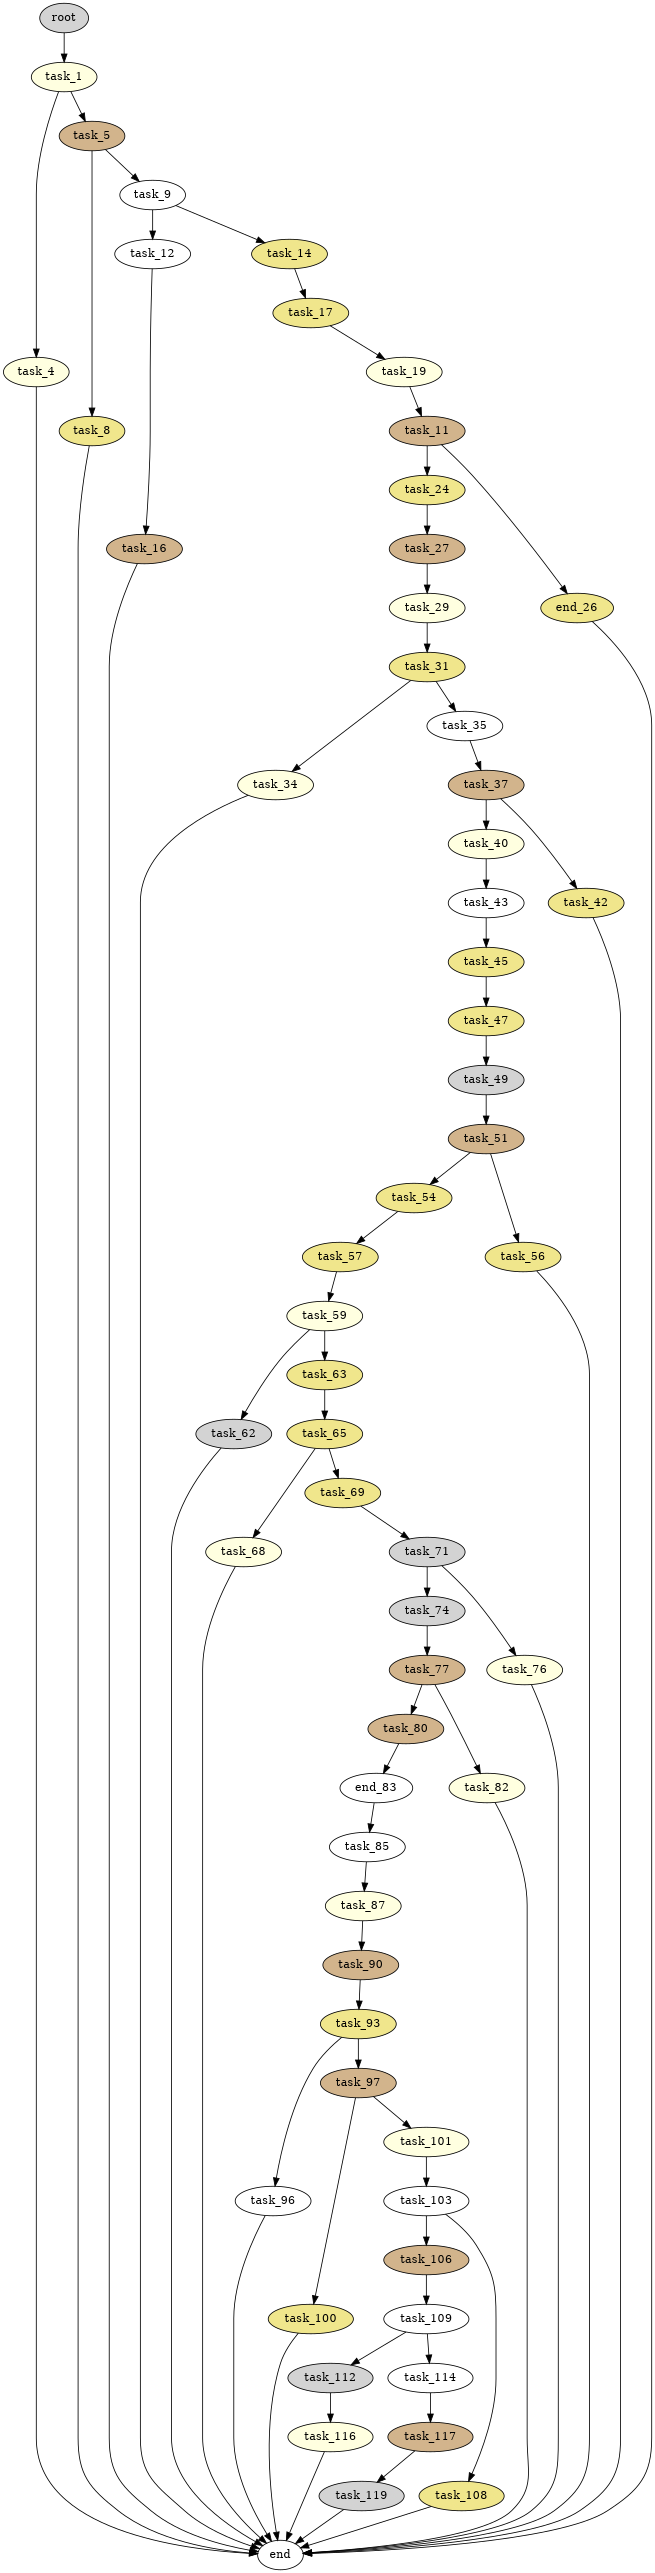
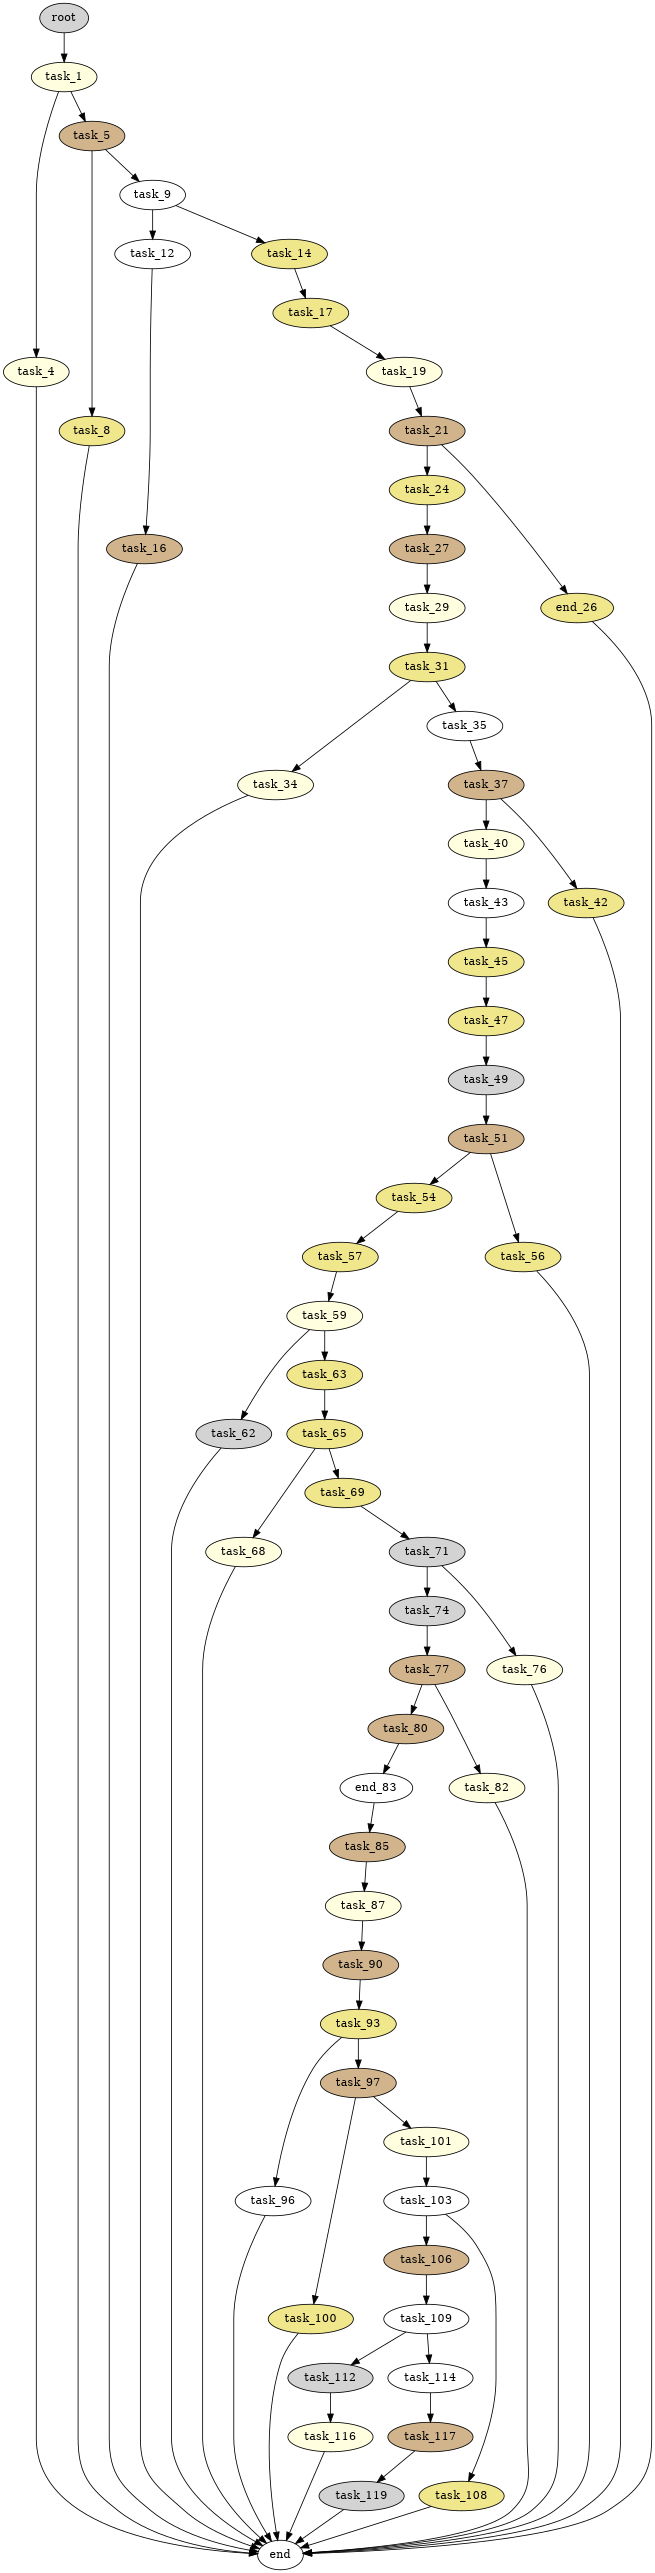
  digraph {
    node [fillcolor=khaki style=filled]
    root [fillcolor=lightgrey]
    task_1 [fillcolor=lightyellow]
    task_4 [fillcolor=lightyellow]
    task_5 [fillcolor=tan]
    end [fillcolor=white]
    task_8
    task_9 [fillcolor=white]
    task_12 [fillcolor=white]
    task_14
    task_16 [fillcolor=tan]
    task_17
    task_19 [fillcolor=lightyellow]
-   task_21 [fillcolor=tan label=task_11]
+   task_21 [fillcolor=tan]
    task_24
    n15 [label=end_26]
    task_27 [fillcolor=tan]
    task_29 [fillcolor=lightyellow]
    task_31
    task_34 [fillcolor=lightyellow]
    task_35 [fillcolor=white]
    task_37 [fillcolor=tan]
    task_40 [fillcolor=lightyellow]
    task_42
    task_43 [fillcolor=white]
    task_45
    task_47
    task_49 [fillcolor=lightgrey]
    task_51 [fillcolor=tan]
    task_54
    task_56
    task_57
    task_59 [fillcolor=lightyellow]
    task_62 [fillcolor=lightgrey]
    task_63
    task_65
    task_68 [fillcolor=lightyellow]
    task_69
    task_71 [fillcolor=lightgrey]
    task_74 [fillcolor=lightgrey]
    task_76 [fillcolor=lightyellow]
    task_77 [fillcolor=tan]
    task_80 [fillcolor=tan]
    task_82 [fillcolor=lightyellow]
    n44 [fillcolor=white label=end_83]
-   task_85 [fillcolor=white]
+   task_85 [fillcolor=tan]
    task_87 [fillcolor=lightyellow]
    task_90 [fillcolor=tan]
    task_93
    task_96 [fillcolor=white]
    task_97 [fillcolor=tan]
    task_100
    task_101 [fillcolor=lightyellow]
    task_103 [fillcolor=white]
    task_106 [fillcolor=tan]
    task_108
    task_109 [fillcolor=white]
    task_112 [fillcolor=lightgrey]
    task_114 [fillcolor=white]
    task_116 [fillcolor=lightyellow]
    task_117 [fillcolor=tan]
    task_119 [fillcolor=lightgrey]
    root -> task_1
    task_1 -> task_4
    task_1 -> task_5
    task_4 -> end
    task_5 -> task_8
    task_5 -> task_9
    task_8 -> end
    task_9 -> task_12
    task_9 -> task_14
    task_12 -> task_16
    task_14 -> task_17
    task_16 -> end
    task_17 -> task_19
    task_19 -> task_21
    task_21 -> task_24
    task_21 -> n15
    task_24 -> task_27
    n15 -> end
    task_27 -> task_29
    task_29 -> task_31
    task_31 -> task_34
    task_31 -> task_35
    task_34 -> end
    task_35 -> task_37
    task_37 -> task_40
    task_37 -> task_42
    task_40 -> task_43
    task_42 -> end
    task_43 -> task_45
    task_45 -> task_47
    task_47 -> task_49
    task_49 -> task_51
    task_51 -> task_54
    task_51 -> task_56
    task_54 -> task_57
    task_56 -> end
    task_57 -> task_59
    task_59 -> task_62
    task_59 -> task_63
    task_62 -> end
    task_63 -> task_65
    task_65 -> task_68
    task_65 -> task_69
    task_68 -> end
    task_69 -> task_71
    task_71 -> task_74
    task_71 -> task_76
    task_74 -> task_77
    task_76 -> end
    task_77 -> task_80
    task_77 -> task_82
    task_80 -> n44
    task_82 -> end
    n44 -> task_85
    task_85 -> task_87
    task_87 -> task_90
    task_90 -> task_93
    task_93 -> task_96
    task_93 -> task_97
    task_96 -> end
    task_97 -> task_100
    task_97 -> task_101
    task_100 -> end
    task_101 -> task_103
    task_103 -> task_106
    task_103 -> task_108
    task_106 -> task_109
    task_108 -> end
    task_109 -> task_112
    task_109 -> task_114
    task_112 -> task_116
    task_114 -> task_117
    task_116 -> end
    task_117 -> task_119
    task_119 -> end
  }
